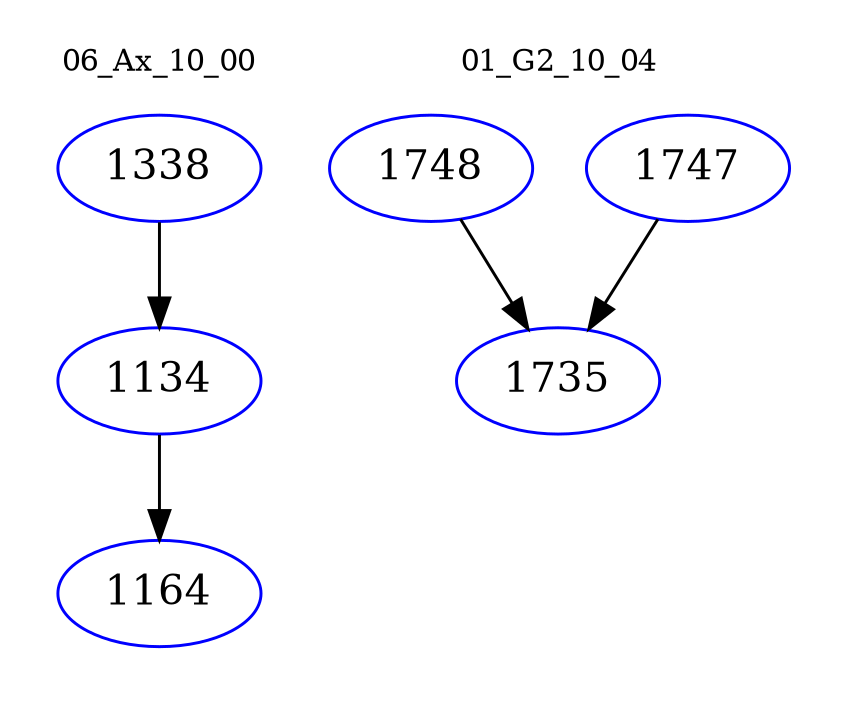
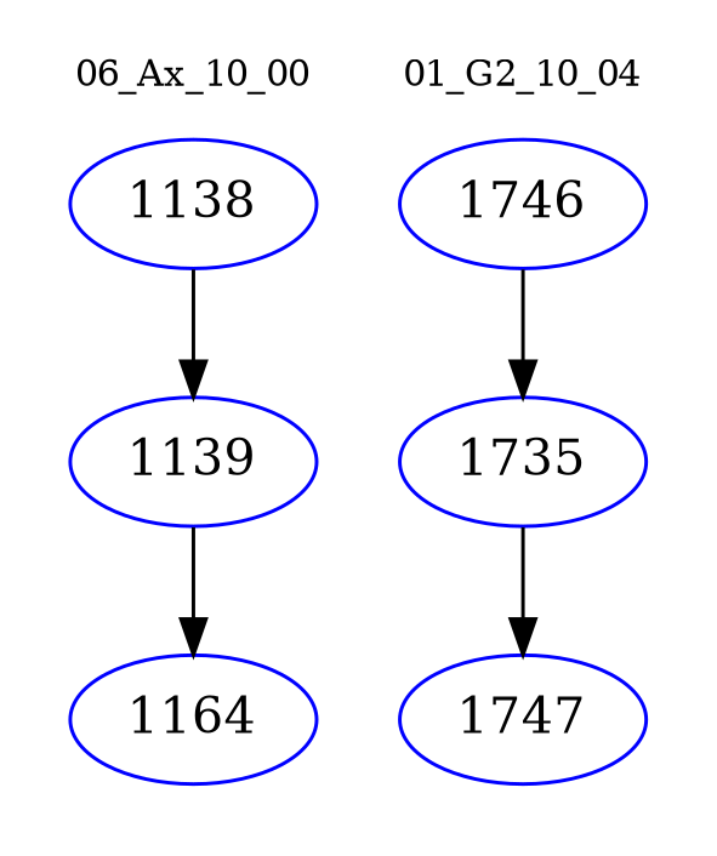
  digraph {
    node [color=blue]
    edge [color=black]
-   n1 [label=1338]
-   n2 [label=1134]
+   n1 [label=1138]
+   n2 [label=1139]
    n3 [label=1164]
    n4 [label=1747]
    n5 [label=1735]
-   n6 [label=1748]
+   n6 [label=1746]
    subgraph cluster_1 {
      color=white
      fontsize=10
      label="06_Ax_10_00"
      n1
      n2
      n3
    }
    subgraph cluster_2 {
      color=white
      fontsize=10
      label="01_G2_10_04"
      n4
      n5
      n6
    }
    n1 -> n2
    n2 -> n3
-   n4 -> n5
+   n5 -> n4
    n6 -> n5
  }
